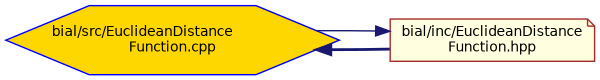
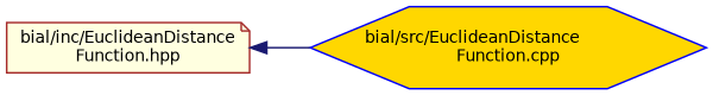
  digraph {
    rankdir=LR
    node [fontname=Helvetica fontsize=10 style=filled]
    edge [color=midnightblue dir=back fontname=Helvetica fontsize=10 labelfontname=Helvetica labelfontsize=10]
    n1 [color=blue fillcolor=gold fontcolor=black height=0.2 label="bial/src/EuclideanDistance\lFunction.cpp" shape=hexagon width=0.4]
    n2 [color=brown fillcolor=lightyellow height=0.2 label="bial/inc/EuclideanDistance\lFunction.hpp" shape=note width=0.4]
-   n1 -> n2 [style=bold]
    n2 -> n1 [style=solid]
  }
